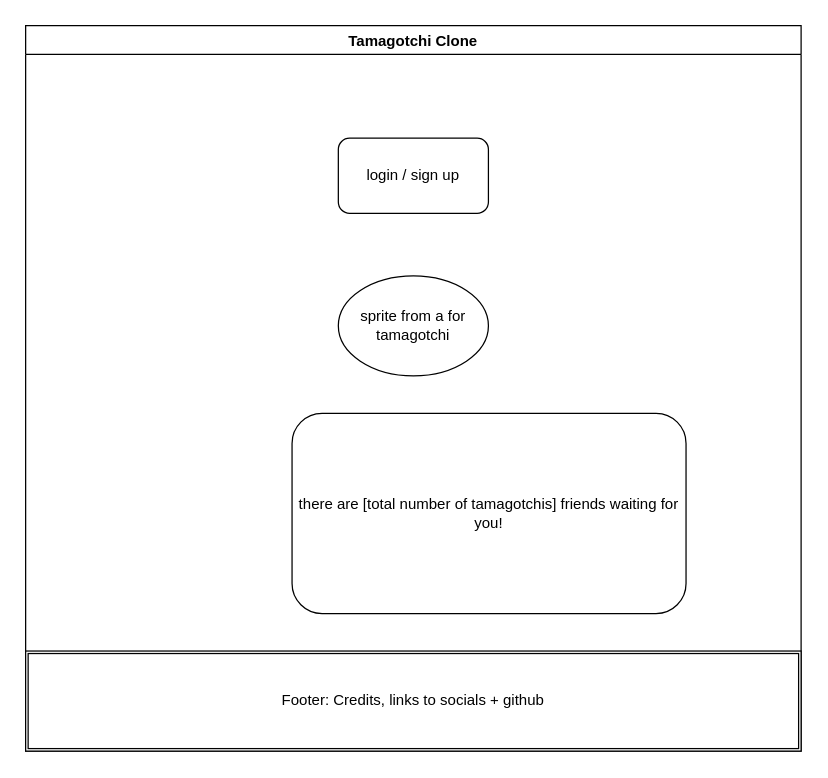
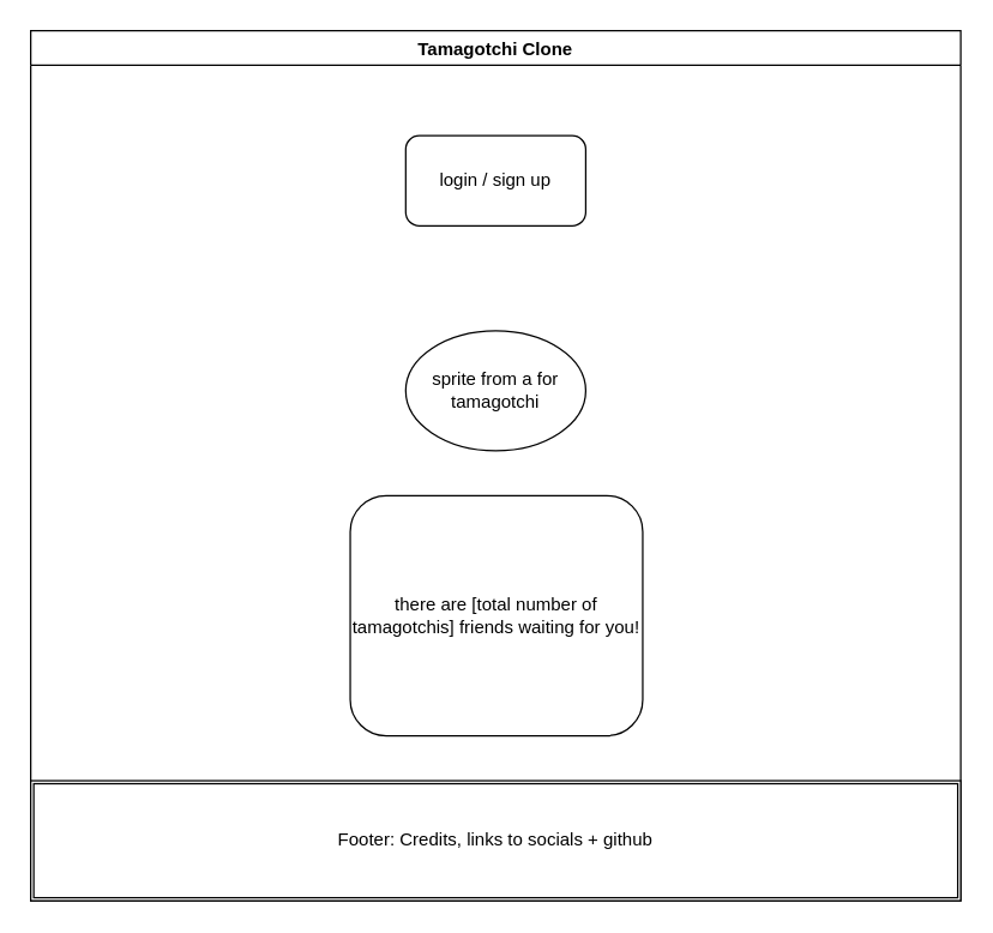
  <mxCell id="0" />
  <mxCell id="1" parent="0" />
  <mxCell id="2" value="Tamagotchi Clone" style="swimlane;" vertex="1" parent="1"><mxGeometry x="20" y="20" width="620" height="580" as="geometry" /></mxCell>
  <mxCell id="3" value="Footer: Credits, links to socials + github" style="shape=ext;double=1;rounded=0;whiteSpace=wrap;html=1;" vertex="1" parent="2"><mxGeometry y="500" width="620" height="80" as="geometry" /></mxCell>
- <mxCell id="4" value="login / sign up" style="rounded=1;whiteSpace=wrap;html=1;" vertex="1" parent="2"><mxGeometry x="250" y="90" width="120" height="60" as="geometry" /></mxCell>
- <mxCell id="5" value="there are [total number of tamagotchis] friends waiting for you!" style="rounded=1;whiteSpace=wrap;html=1;" vertex="1" parent="2"><mxGeometry x="213" y="310" width="315" height="160" as="geometry" /></mxCell>
+ <mxCell id="4" value="login / sign up" style="rounded=1;whiteSpace=wrap;html=1;" vertex="1" parent="2"><mxGeometry x="250" y="70" width="120" height="60" as="geometry" /></mxCell>
+ <mxCell id="5" value="there are [total number of tamagotchis] friends waiting for you!" style="rounded=1;whiteSpace=wrap;html=1;" vertex="1" parent="2"><mxGeometry x="213" y="310" width="195" height="160" as="geometry" /></mxCell>
  <mxCell id="6" value="sprite from a for tamagotchi" style="ellipse;whiteSpace=wrap;html=1;" vertex="1" parent="2"><mxGeometry x="250" y="200" width="120" height="80" as="geometry" /></mxCell>
